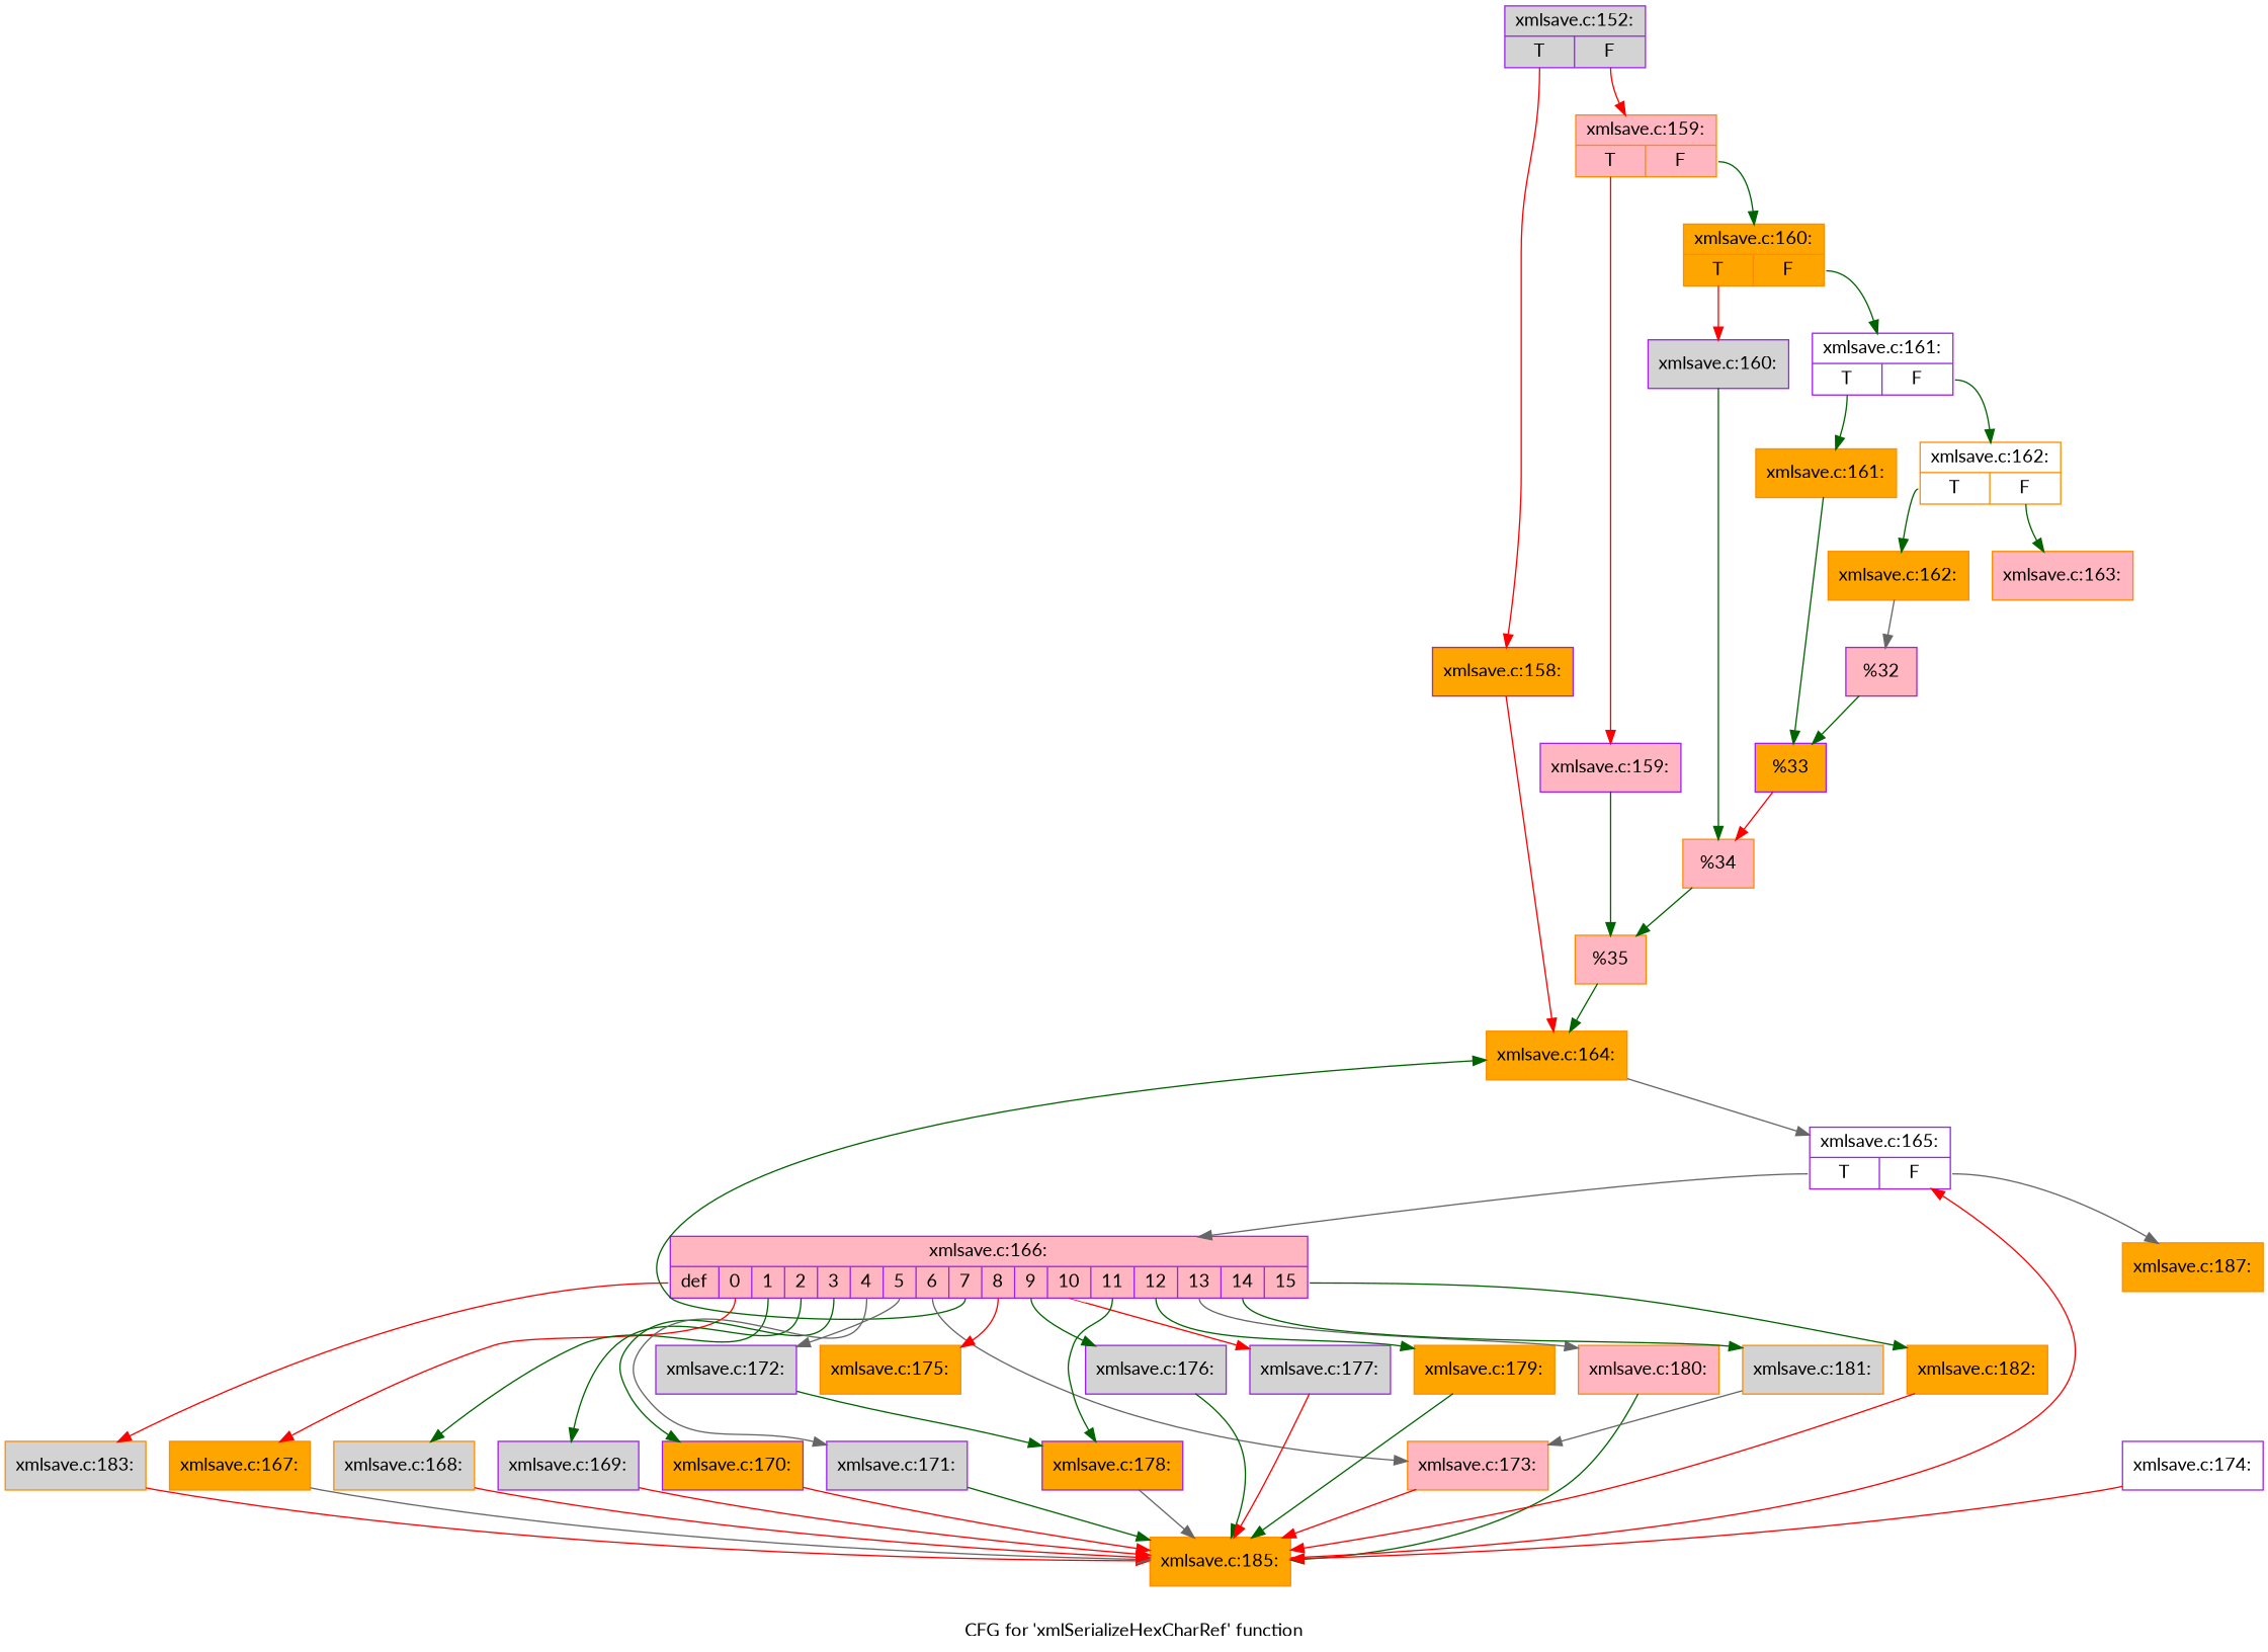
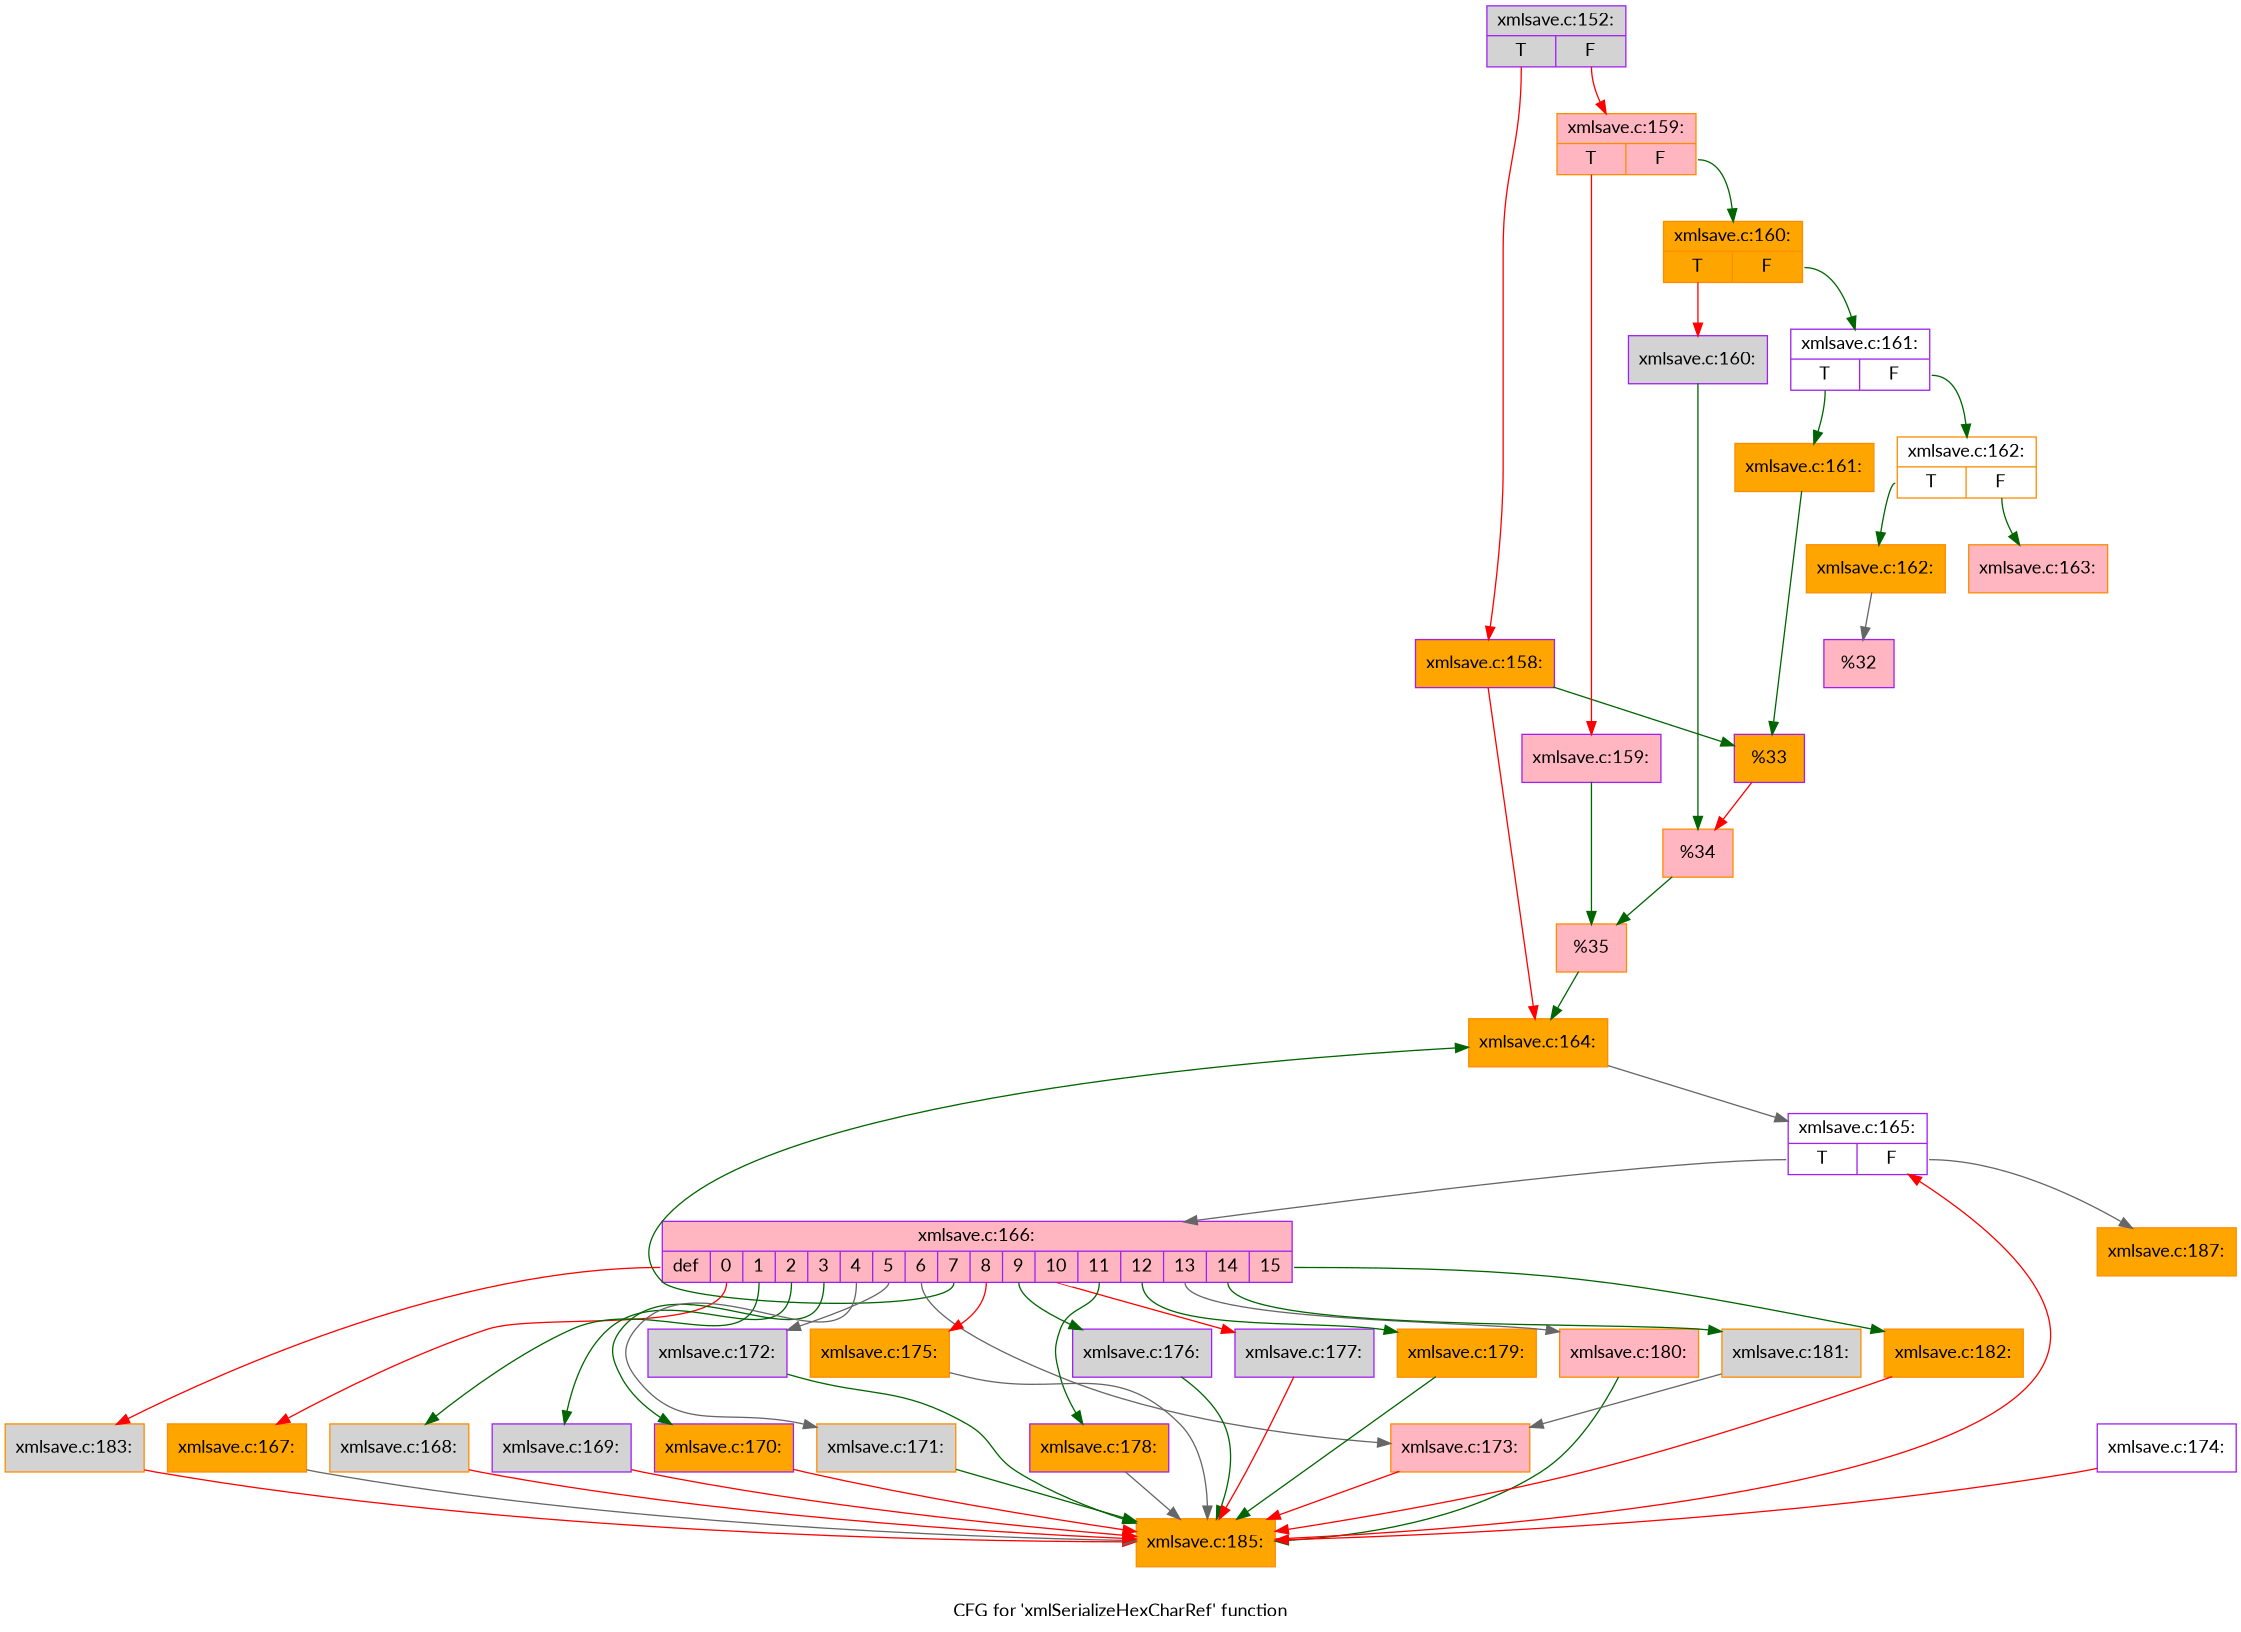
  digraph {
    fontname=Lato
    label="CFG for 'xmlSerializeHexCharRef' function"
    node [color=darkorange fillcolor=orange fontname=Lato shape=record style=filled]
    edge [color=darkgreen fontname=Lato]
    n1 [color=purple fillcolor=lightgrey label="{xmlsave.c:152:|{<s0>T|<s1>F}}"]
    n2 [color=purple label="{xmlsave.c:158:}"]
    n3 [fillcolor=lightpink label="{xmlsave.c:159:|{<s0>T|<s1>F}}"]
    n4 [label="{xmlsave.c:164:}"]
    n5 [color=purple fillcolor=lightpink label="{xmlsave.c:159:}"]
    n6 [label="{xmlsave.c:160:|{<s0>T|<s1>F}}"]
    n7 [color=purple fillcolor=white label="{xmlsave.c:165:|{<s0>T|<s1>F}}"]
    n8 [fillcolor=lightpink label="{%35}"]
    n9 [color=purple fillcolor=lightgrey label="{xmlsave.c:160:}"]
    n10 [color=purple fillcolor=white label="{xmlsave.c:161:|{<s0>T|<s1>F}}"]
    n11 [color=purple fillcolor=lightpink label="{xmlsave.c:166:|{<s0>def|<s1>0|<s2>1|<s3>2|<s4>3|<s5>4|<s6>5|<s7>6|<s8>7|<s9>8|<s10>9|<s11>10|<s12>11|<s13>12|<s14>13|<s15>14|<s16>15}}"]
    n12 [label="{xmlsave.c:187:}"]
    n13 [fillcolor=lightpink label="{%34}"]
    n14 [label="{xmlsave.c:161:}"]
    n15 [fillcolor=white label="{xmlsave.c:162:|{<s0>T|<s1>F}}"]
    n16 [color=purple label="{%33}"]
    n17 [label="{xmlsave.c:162:}"]
    n18 [fillcolor=lightpink label="{xmlsave.c:163:}"]
    n19 [color=purple fillcolor=lightpink label="{%32}"]
    n20 [fillcolor=lightgrey label="{xmlsave.c:183:}"]
    n21 [label="{xmlsave.c:167:}"]
    n22 [fillcolor=lightgrey label="{xmlsave.c:168:}"]
    n23 [color=purple fillcolor=lightgrey label="{xmlsave.c:169:}"]
    n24 [color=purple label="{xmlsave.c:170:}"]
-   n25 [color=purple fillcolor=lightgrey label="{xmlsave.c:171:}"]
+   n25 [fillcolor=lightgrey label="{xmlsave.c:171:}"]
    n26 [color=purple fillcolor=lightgrey label="{xmlsave.c:172:}"]
    n27 [fillcolor=lightpink label="{xmlsave.c:173:}"]
    n28 [label="{xmlsave.c:175:}"]
    n29 [color=purple fillcolor=lightgrey label="{xmlsave.c:176:}"]
    n30 [color=purple fillcolor=lightgrey label="{xmlsave.c:177:}"]
    n31 [color=purple label="{xmlsave.c:178:}"]
    n32 [label="{xmlsave.c:179:}"]
    n33 [fillcolor=lightpink label="{xmlsave.c:180:}"]
    n34 [fillcolor=lightgrey label="{xmlsave.c:181:}"]
    n35 [label="{xmlsave.c:182:}"]
    n36 [label="{xmlsave.c:185:}"]
    n37 [color=purple fillcolor=white label="{xmlsave.c:174:}"]
    n1 -> n2 [color=red tailport=s0]
    n1 -> n3 [color=red tailport=s1]
    n2 -> n4 [color=red]
    n3 -> n5 [color=red tailport=s0]
    n3 -> n6 [tailport=s1]
    n4 -> n7 [color=gray40]
    n5 -> n8
    n6 -> n9 [color=red tailport=s0]
    n6 -> n10 [tailport=s1]
    n7 -> n11 [color=gray40 tailport=s0]
    n7 -> n12 [color=gray40 tailport=s1]
    n8 -> n4
    n9 -> n13
    n10 -> n14 [tailport=s0]
    n10 -> n15 [tailport=s1]
    n11 -> n4 [tailport=s8]
    n11 -> n20 [color=red tailport=s0]
    n11 -> n21 [color=red tailport=s1]
    n11 -> n22 [tailport=s2]
    n11 -> n23 [tailport=s3]
    n11 -> n24 [tailport=s4]
    n11 -> n25 [color=gray40 tailport=s5]
    n11 -> n26 [color=gray40 tailport=s6]
    n11 -> n27 [color=gray40 tailport=s7]
    n11 -> n28 [color=red tailport=s9]
    n11 -> n29 [tailport=s10]
    n11 -> n30 [color=red tailport=s11]
    n11 -> n31 [tailport=s12]
    n11 -> n32 [tailport=s13]
    n11 -> n33 [color=gray40 tailport=s14]
    n11 -> n34 [tailport=s15]
    n11 -> n35 [tailport=s16]
    n13 -> n8
    n14 -> n16
    n15 -> n17 [tailport=s0]
    n15 -> n18 [tailport=s1]
    n16 -> n13 [color=red]
    n17 -> n19 [color=gray40]
-   n19 -> n16
+   n2 -> n16
    n20 -> n36 [color=red]
    n21 -> n36 [color=gray40]
    n22 -> n36 [color=red]
    n23 -> n36 [color=red]
    n24 -> n36 [color=red]
    n25 -> n36
-   n26 -> n31
+   n26 -> n36
    n27 -> n36 [color=red]
+   n28 -> n36 [color=gray40]
    n29 -> n36
    n30 -> n36 [color=red]
    n31 -> n36 [color=gray40]
    n32 -> n36
    n33 -> n36
    n34 -> n27 [color=gray40]
    n35 -> n36 [color=red]
    n36 -> n7 [color=red]
    n37 -> n36 [color=red]
  }
